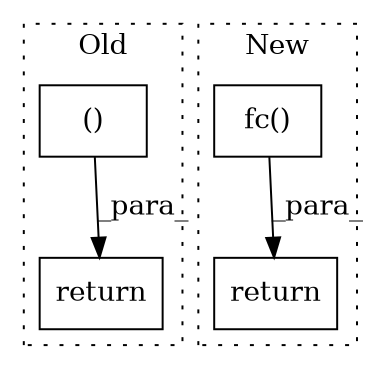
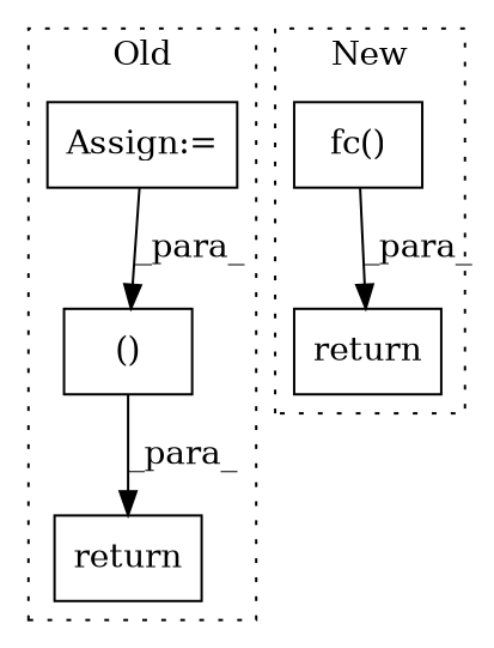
  digraph {
    node [a=93 l=3 shape=box]
    n1 [a=54 label="()" s=6080]
+   n2 [a=68 label="Assign:=" s=5811]
    n3 [l=7 label=return s=6208]
    n4 [a=75 l="8,1" label="fc()" s="4080,4089"]
    n5 [l=7 label=return s=4116]
    subgraph cluster_1 {
      label=Old
      style=dotted
      n1
+     n2
      n3
    }
    subgraph cluster_2 {
      label=New
      style=dotted
      n4
      n5
    }
    n1 -> n3 [label=_para_]
+   n2 -> n1 [label=_para_]
    n4 -> n5 [label=_para_]
  }
